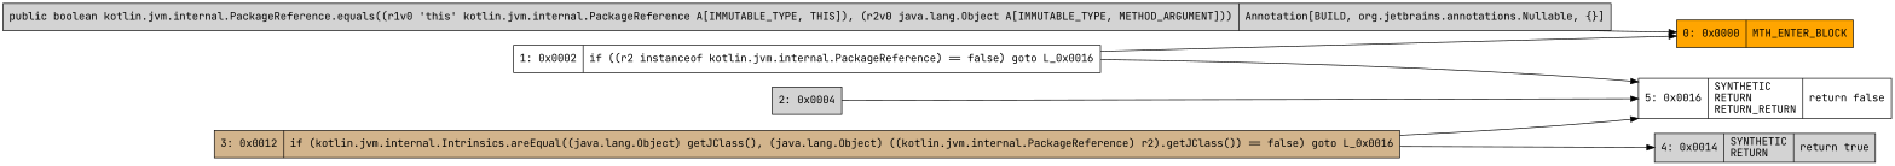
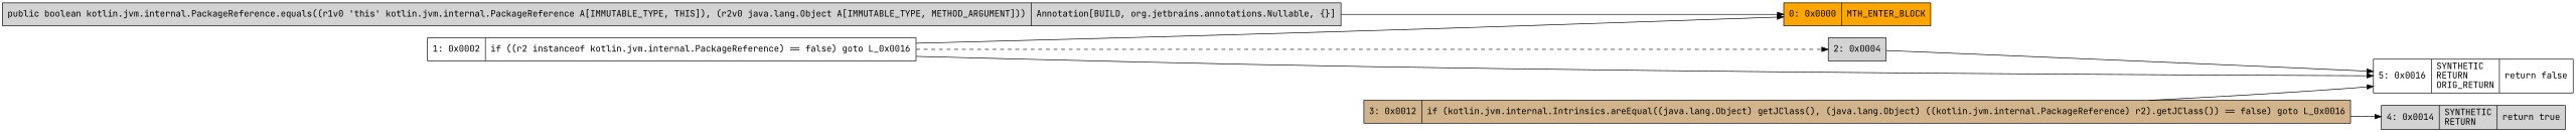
  digraph {
    fontname="JetBrains Mono"
    rankdir=LR
    node [fillcolor=lightgrey fontname="JetBrains Mono" shape=record style=filled]
    edge [fontname="JetBrains Mono"]
    n1 [fillcolor=orange label="{0\:\ 0x0000|MTH_ENTER_BLOCK\l}"]
    n2 [fillcolor=white label="{1\:\ 0x0002|if ((r2 instanceof kotlin.jvm.internal.PackageReference) == false) goto L_0x0016\l}"]
    n3 [label="{2\:\ 0x0004}"]
-   n4 [fillcolor=white label="{5\:\ 0x0016|SYNTHETIC\lRETURN\lRETURN_RETURN\l|return false\l}"]
+   n4 [fillcolor=white label="{5\:\ 0x0016|SYNTHETIC\lRETURN\lORIG_RETURN\l|return false\l}"]
    n5 [fillcolor=tan label="{3\:\ 0x0012|if (kotlin.jvm.internal.Intrinsics.areEqual((java.lang.Object) getJClass(), (java.lang.Object) ((kotlin.jvm.internal.PackageReference) r2).getJClass()) == false) goto L_0x0016\l}"]
    n6 [label="{4\:\ 0x0014|SYNTHETIC\lRETURN\l|return true\l}"]
    n7 [label="{public boolean kotlin.jvm.internal.PackageReference.equals((r1v0 'this' kotlin.jvm.internal.PackageReference A[IMMUTABLE_TYPE, THIS]), (r2v0 java.lang.Object A[IMMUTABLE_TYPE, METHOD_ARGUMENT]))  | Annotation[BUILD, org.jetbrains.annotations.Nullable, \{\}]\l}"]
    n2 -> n1
+   n2 -> n3 [style=dashed]
    n2 -> n4
    n3 -> n4
    n5 -> n4
    n5 -> n6 [style=solid]
    n7 -> n1
  }
